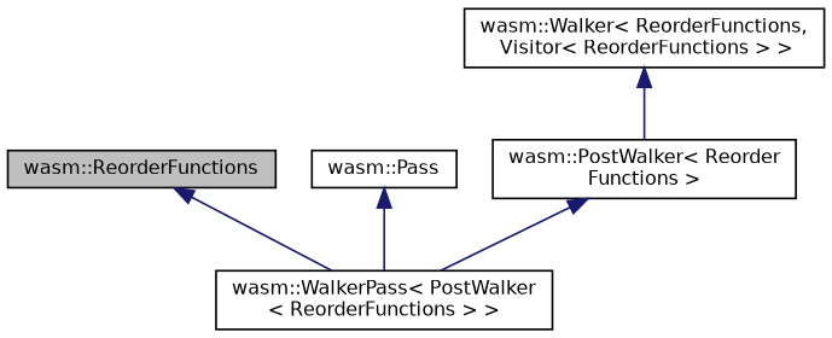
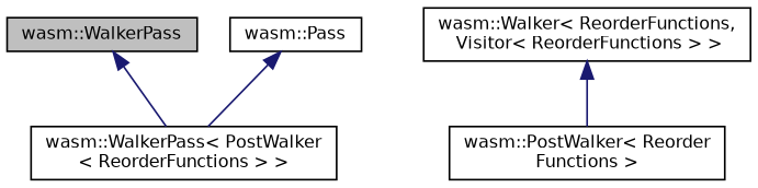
  digraph {
    node [color=black fillcolor=white fontname=Helvetica fontsize=10 shape=record style=filled]
    edge [color=midnightblue dir=back fontname=Helvetica fontsize=10 labelfontname=Helvetica labelfontsize=10 style=solid]
-   n1 [fillcolor=grey75 fontcolor=black height=0.2 label="wasm::ReorderFunctions" width=0.4]
+   n1 [fillcolor=grey75 fontcolor=black height=0.2 label="wasm::WalkerPass" width=0.4]
    n2 [height=0.2 label="wasm::WalkerPass\< PostWalker\l\< ReorderFunctions \> \>" width=0.4]
    n3 [height=0.2 label="wasm::Pass" width=0.4]
    n4 [height=0.2 label="wasm::PostWalker\< Reorder\lFunctions \>" width=0.4]
    n5 [height=0.2 label="wasm::Walker\< ReorderFunctions,\l Visitor\< ReorderFunctions \> \>" width=0.4]
    n1 -> n2
    n3 -> n2
-   n4 -> n2
    n5 -> n4
  }
